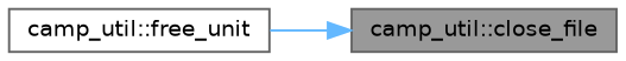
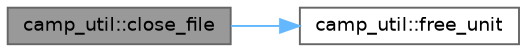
  digraph {
    rankdir=LR
    node [fontname=Helvetica fontsize=10 shape=box style=filled]
    n1 [color=gray40 fillcolor=grey60 fontcolor=black height=0.2 label="camp_util::close_file" width=0.4]
    n2 [color=grey40 fillcolor=white height=0.2 label="camp_util::free_unit" width=0.4]
-   n2 -> n1 [color=steelblue1 fontname=Helvetica fontsize=10 labelfontname=Helvetica labelfontsize=10 style=solid]
+   n1 -> n2 [color=steelblue1 fontname=Helvetica fontsize=10 labelfontname=Helvetica labelfontsize=10 style=solid]
  }
